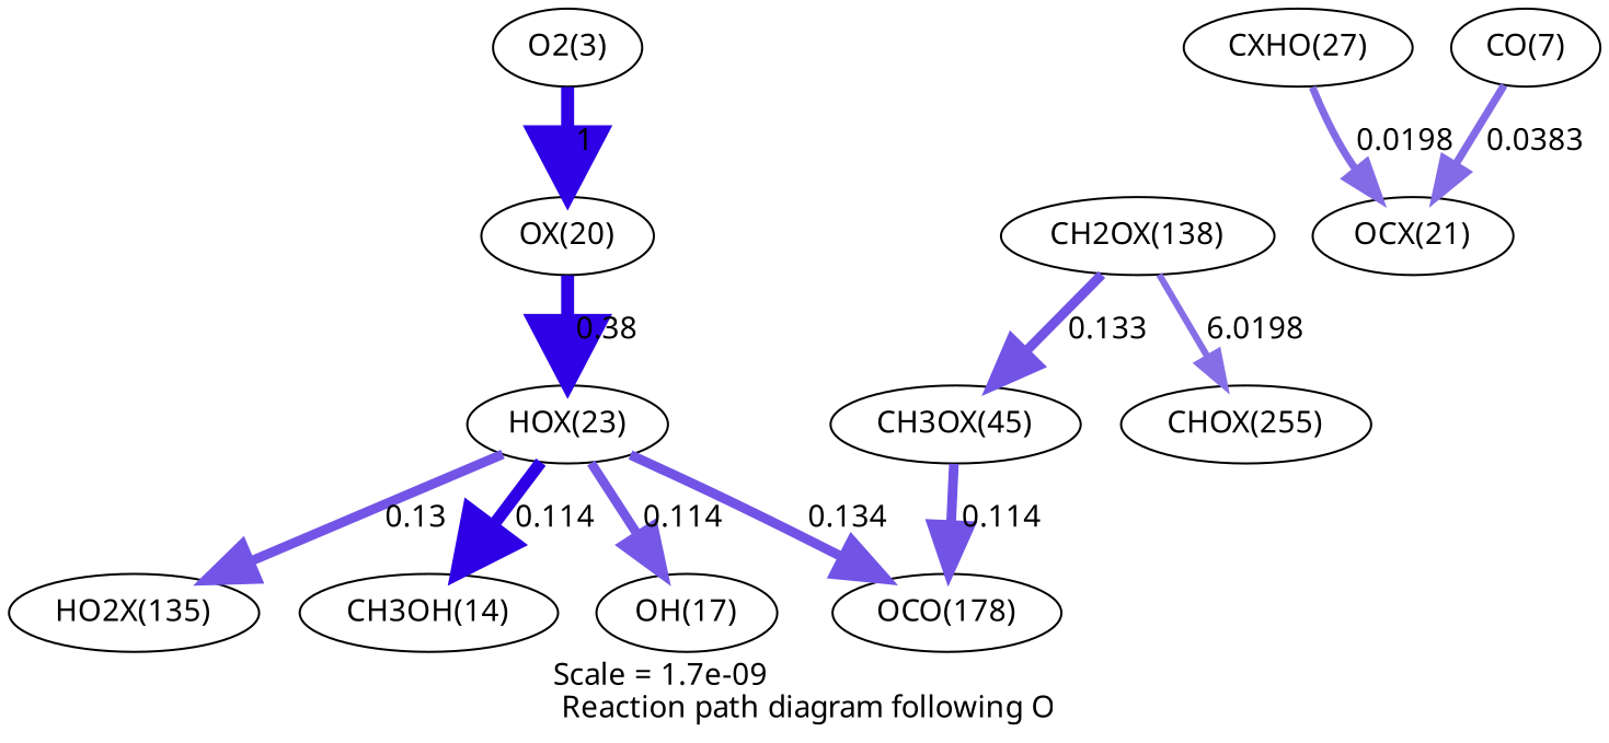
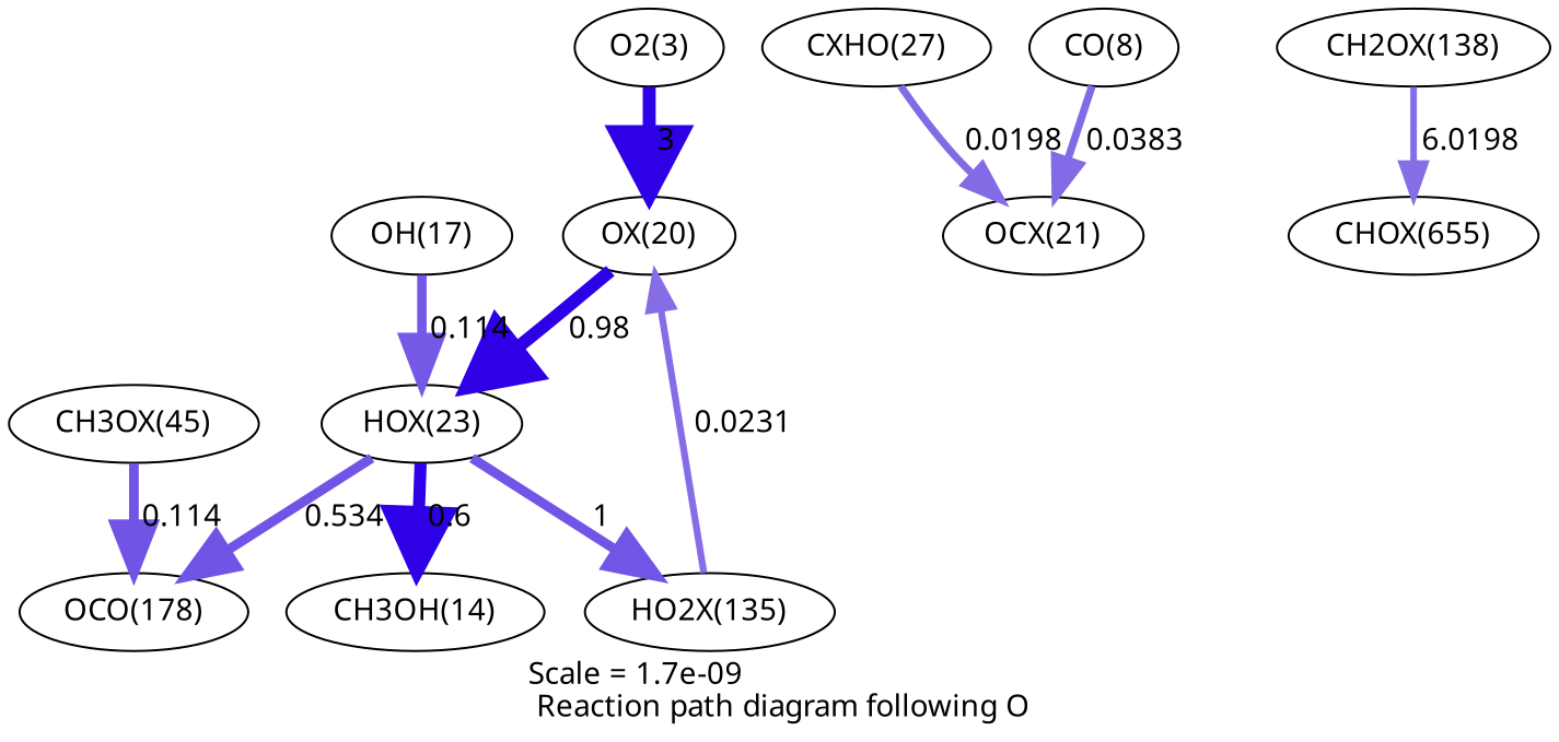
  digraph {
    fontname="Noto Sans"
    label="Scale = 1.7e-09\l Reaction path diagram following O"
    node [fontname="Noto Sans"]
    edge [arrowsize=2.24 color="0.7, 0.634, 0.9" fontname="Noto Sans" penwidth=4.48]
    n1 [label="O2(3)"]
    n2 [label="OX(20)"]
    n3 [label="HOX(23)"]
    n4 [label="HO2X(135)"]
    n5 [label="CH3OH(14)"]
    n6 [label="OH(17)"]
    n7 [label="OCO(178)"]
    n8 [label="CXHO(27)"]
    n9 [label="OCX(21)"]
    n10 [label="CH2OX(138)"]
    n11 [label="CH3OX(45)"]
-   n12 [label="CHOX(255)"]
-   n13 [label="CO(7)"]
-   n1 -> n2 [arrowsize=3 color="0.7, 1.5, 0.9" label=" 1" penwidth=6]
-   n2 -> n3 [arrowsize=2.99 color="0.7, 1.48, 0.9" label=" 0.38" penwidth=5.98]
-   n3 -> n4 [arrowsize=2.23 color="0.7, 0.63, 0.9" label=" 0.13" penwidth=4.46]
-   n3 -> n5 [arrowsize=2.81 color="0.7, 1.1, 0.9" label=" 0.114" penwidth=5.61]
-   n3 -> n6 [arrowsize=2.18 color="0.7, 0.614, 0.9" label=" 0.114" penwidth=4.36]
-   n3 -> n7 [label=" 0.134"]
+   n12 [label="CHOX(655)"]
+   n13 [label="CO(8)"]
+   n1 -> n2 [arrowsize=3 color="0.7, 1.5, 0.9" label=" 3" penwidth=6]
+   n2 -> n3 [arrowsize=2.99 color="0.7, 1.48, 0.9" label=" 0.98" penwidth=5.98]
+   n3 -> n4 [arrowsize=2.23 color="0.7, 0.63, 0.9" label=" 1" penwidth=4.46]
+   n3 -> n5 [arrowsize=2.81 color="0.7, 1.1, 0.9" label=" 0.6" penwidth=5.61]
+   n6 -> n3 [arrowsize=2.18 color="0.7, 0.614, 0.9" label=" 0.114" penwidth=4.36]
+   n3 -> n7 [label=" 0.534"]
+   n4 -> n2 [arrowsize=1.58 color="0.7, 0.523, 0.9" label=" 0.0231" penwidth=3.16]
    n8 -> n9 [arrowsize=1.72 color="0.7, 0.534, 0.9" label=" 0.0198" penwidth=3.44]
-   n10 -> n11 [color="0.7, 0.633, 0.9" label=" 0.133"]
    n10 -> n12 [arrowsize=1.52 color="0.7, 0.52, 0.9" label=" 6.0198" penwidth=3.04]
    n11 -> n7 [label=" 0.114"]
    n13 -> n9 [arrowsize=1.77 color="0.7, 0.538, 0.9" label=" 0.0383" penwidth=3.54]
  }
